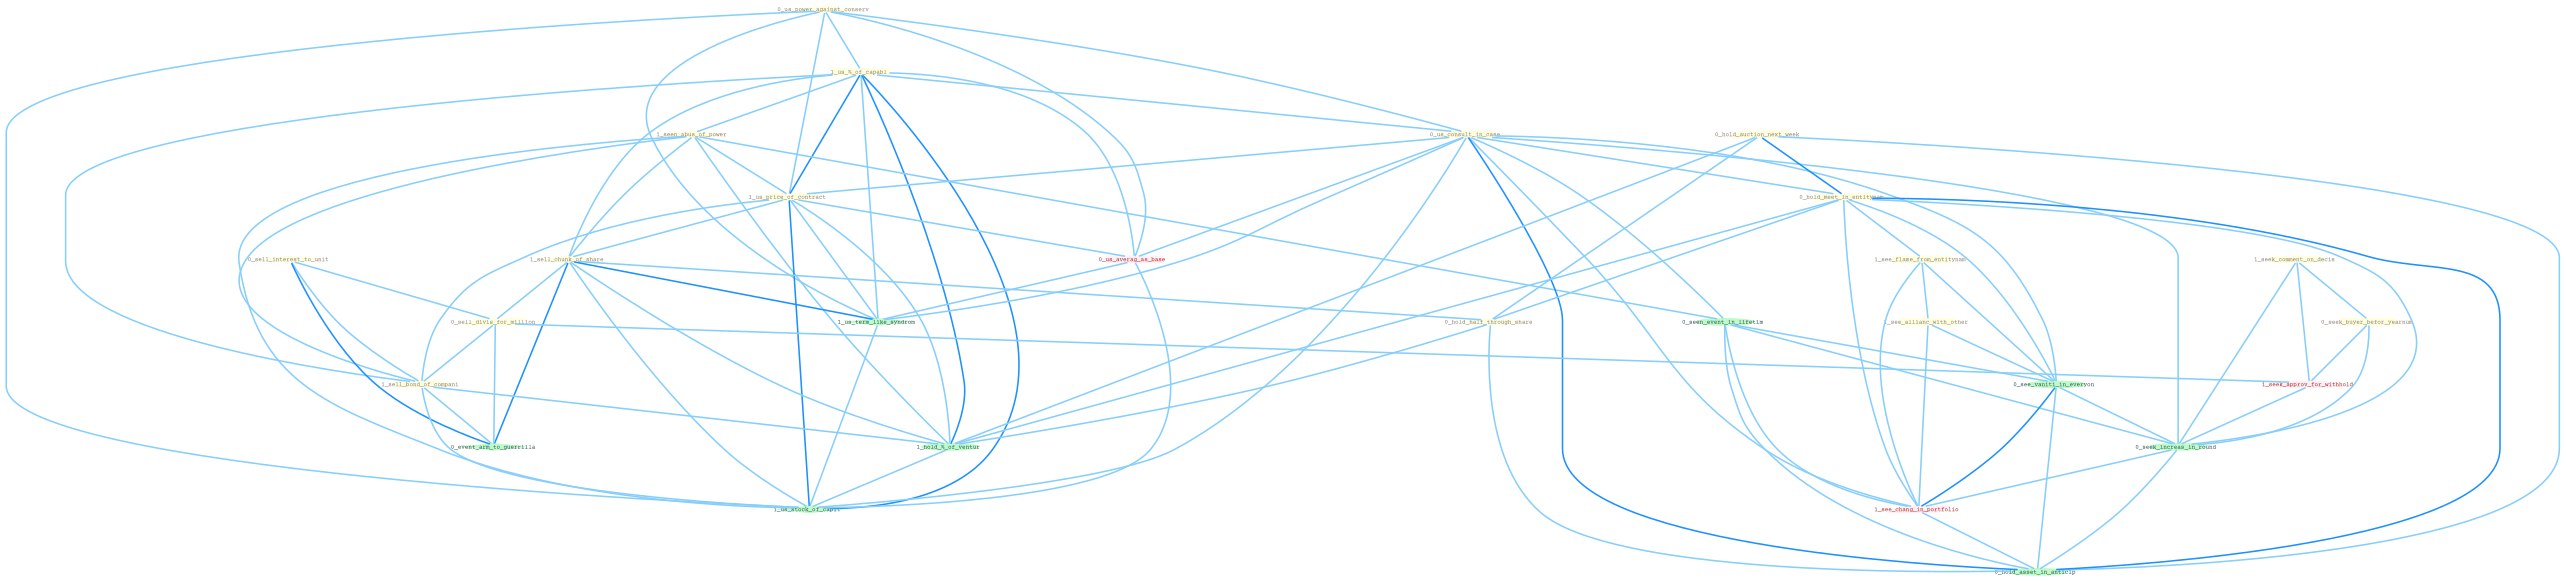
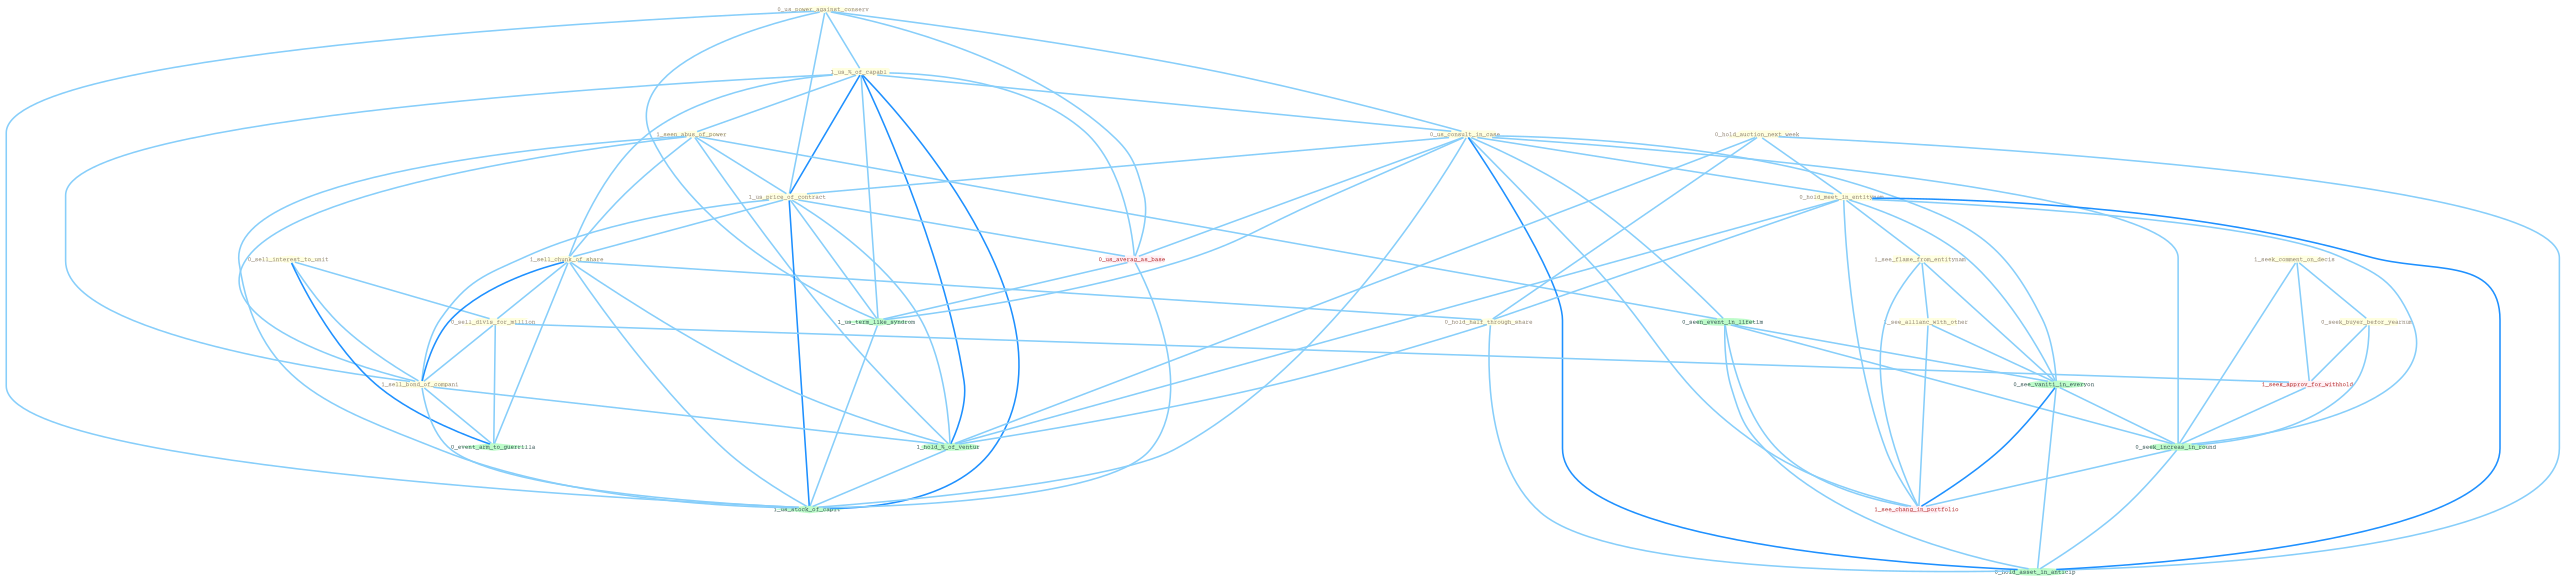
  graph {
    fontname="Courier Prime"
    node [color="#ffffe0" fixedsize=true fontcolor="#8b7d6b" fontname="Courier Prime" fontsize=4 shape=diamond style=filled]
    edge [color="#87cefa" fontname="Courier Prime" w=1]
    "0_us_power_against_conserv " [height=.06 width=.5]
    "1_us_%_of_capabl " [height=.06 shape=note width=.5]
    "1_seek_comment_on_decis " [height=.06 shape=ellipse width=.5]
    "1_seen_abus_of_power " [height=.06 width=.5]
    "0_us_consult_in_case " [height=.06 shape=note width=.5]
    "0_sell_interest_to_unit " [height=.06 width=.5]
    "0_hold_auction_next_week " [height=.06 shape=parallelogram width=.5]
    "0_hold_meet_in_entitynam " [height=.06 shape=note width=.5]
    "1_us_price_of_contract " [height=.06 shape=parallelogram width=.5]
    "1_sell_chunk_of_share " [height=.06 width=.5]
    "1_see_flame_from_entitynam " [height=.06 shape=note width=.5]
    "0_hold_half_through_share " [height=.06 width=.5]
    "1_see_allianc_with_other " [height=.06 shape=note width=.5]
    "0_seek_buyer_befor_yearnum " [height=.06 shape=note width=.5]
    "0_sell_divis_for_million " [height=.06 shape=parallelogram width=.5]
    "1_sell_bond_of_compani " [height=.06 shape=ellipse width=.5]
    "0_us_averag_as_base " [color="#fff0f5" fontcolor="#b22222" height=.06 shape=note width=.5]
    "1_seek_approv_for_withhold " [color="#fff0f5" fontcolor="#b22222" height=.06 shape=ellipse width=.5]
    "1_see_chang_in_portfolio " [color="#fff0f5" fontcolor="#b22222" height=.06 shape=parallelogram width=.5]
    "1_us_term_like_syndrom " [color="#BDFCC9" fontcolor="#2f4f4f" height=.06 width=.5]
    "1_us_stock_of_capit " [color="#BDFCC9" fontcolor="#2f4f4f" height=.06 width=.5]
    "1_hold_%_of_ventur " [color="#BDFCC9" fontcolor="#2f4f4f" height=.06 shape=ellipse width=.5]
    "0_seek_increas_in_round " [color="#BDFCC9" fontcolor="#2f4f4f" height=.06 shape=ellipse width=.5]
    "0_seen_event_in_lifetim " [color="#BDFCC9" fontcolor="#2f4f4f" height=.06 shape=ellipse width=.5]
    "0_see_vaniti_in_everyon " [color="#BDFCC9" fontcolor="#2f4f4f" height=.06 shape=ellipse width=.5]
    "0_hold_asset_in_anticip " [color="#BDFCC9" fontcolor="#2f4f4f" height=.06 shape=ellipse width=.5]
    n27 [color="#BDFCC9" fontcolor="#2f4f4f" height=.06 label="0_event_arm_to_guerrilla" width=.5]
    subgraph sub_1 {
      "0_us_power_against_conserv "
      "1_us_%_of_capabl "
      "1_seek_comment_on_decis "
      "1_seen_abus_of_power "
      "0_us_consult_in_case "
      "0_sell_interest_to_unit "
      "0_hold_auction_next_week "
      "0_hold_meet_in_entitynam "
      "1_us_price_of_contract "
      "1_sell_chunk_of_share "
      "1_see_flame_from_entitynam "
      "0_hold_half_through_share "
      "1_see_allianc_with_other "
      "0_seek_buyer_befor_yearnum "
      "0_sell_divis_for_million "
      "1_sell_bond_of_compani "
    }
    subgraph sub_2 {
      "0_us_averag_as_base "
      "1_seek_approv_for_withhold "
      "1_see_chang_in_portfolio "
    }
    "0_us_power_against_conserv " -- "1_us_%_of_capabl "
    "0_us_power_against_conserv " -- "0_us_consult_in_case "
    "0_us_power_against_conserv " -- "1_us_price_of_contract "
    "0_us_power_against_conserv " -- "0_us_averag_as_base "
    "0_us_power_against_conserv " -- "1_us_term_like_syndrom "
    "0_us_power_against_conserv " -- "1_us_stock_of_capit "
    "1_us_%_of_capabl " -- "1_seen_abus_of_power "
    "1_us_%_of_capabl " -- "0_us_consult_in_case "
    "1_us_%_of_capabl " -- "1_us_price_of_contract " [color="#1e90ff" w=2]
    "1_us_%_of_capabl " -- "1_sell_chunk_of_share "
    "1_us_%_of_capabl " -- "1_sell_bond_of_compani "
    "1_us_%_of_capabl " -- "0_us_averag_as_base "
    "1_us_%_of_capabl " -- "1_us_term_like_syndrom "
    "1_us_%_of_capabl " -- "1_us_stock_of_capit " [color="#1e90ff" w=2]
    "1_us_%_of_capabl " -- "1_hold_%_of_ventur " [color="#1e90ff" w=2]
    "1_seek_comment_on_decis " -- "0_seek_buyer_befor_yearnum "
    "1_seek_comment_on_decis " -- "1_seek_approv_for_withhold "
    "1_seek_comment_on_decis " -- "0_seek_increas_in_round "
    "1_seen_abus_of_power " -- "1_us_price_of_contract "
    "1_seen_abus_of_power " -- "1_sell_chunk_of_share "
    "1_seen_abus_of_power " -- "1_sell_bond_of_compani "
    "1_seen_abus_of_power " -- "1_us_stock_of_capit "
    "1_seen_abus_of_power " -- "1_hold_%_of_ventur "
    "1_seen_abus_of_power " -- "0_seen_event_in_lifetim "
    "0_us_consult_in_case " -- "0_hold_meet_in_entitynam "
    "0_us_consult_in_case " -- "1_us_price_of_contract "
    "0_us_consult_in_case " -- "0_us_averag_as_base "
    "0_us_consult_in_case " -- "1_see_chang_in_portfolio "
    "0_us_consult_in_case " -- "1_us_term_like_syndrom "
    "0_us_consult_in_case " -- "1_us_stock_of_capit "
    "0_us_consult_in_case " -- "0_seek_increas_in_round "
    "0_us_consult_in_case " -- "0_seen_event_in_lifetim "
    "0_us_consult_in_case " -- "0_see_vaniti_in_everyon "
    "0_us_consult_in_case " -- "0_hold_asset_in_anticip " [color="#1e90ff"]
    "0_sell_interest_to_unit " -- "0_sell_divis_for_million "
    "0_sell_interest_to_unit " -- "1_sell_bond_of_compani "
    "0_sell_interest_to_unit " -- n27 [color="#1e90ff" w=2]
-   "0_hold_auction_next_week " -- "0_hold_meet_in_entitynam " [color="#1e90ff"]
+   "0_hold_auction_next_week " -- "0_hold_meet_in_entitynam "
    "0_hold_auction_next_week " -- "0_hold_half_through_share "
    "0_hold_auction_next_week " -- "1_hold_%_of_ventur "
    "0_hold_auction_next_week " -- "0_hold_asset_in_anticip "
    "0_hold_meet_in_entitynam " -- "1_see_flame_from_entitynam "
    "0_hold_meet_in_entitynam " -- "0_hold_half_through_share "
    "0_hold_meet_in_entitynam " -- "1_see_chang_in_portfolio "
    "0_hold_meet_in_entitynam " -- "1_hold_%_of_ventur "
    "0_hold_meet_in_entitynam " -- "0_seek_increas_in_round "
    "0_hold_meet_in_entitynam " -- "0_see_vaniti_in_everyon "
    "0_hold_meet_in_entitynam " -- "0_hold_asset_in_anticip " [color="#1e90ff" w=2]
    "1_us_price_of_contract " -- "1_sell_chunk_of_share "
    "1_us_price_of_contract " -- "1_sell_bond_of_compani "
    "1_us_price_of_contract " -- "0_us_averag_as_base "
    "1_us_price_of_contract " -- "1_us_term_like_syndrom "
    "1_us_price_of_contract " -- "1_us_stock_of_capit " [color="#1e90ff" w=2]
    "1_us_price_of_contract " -- "1_hold_%_of_ventur "
    "1_sell_chunk_of_share " -- "0_hold_half_through_share "
    "1_sell_chunk_of_share " -- "0_sell_divis_for_million "
-   "1_sell_chunk_of_share " -- "1_us_term_like_syndrom " [color="#1e90ff" w=2]
+   "1_sell_chunk_of_share " -- "1_sell_bond_of_compani " [color="#1e90ff" w=2]
    "1_sell_chunk_of_share " -- "1_us_stock_of_capit "
    "1_sell_chunk_of_share " -- "1_hold_%_of_ventur "
-   "1_sell_chunk_of_share " -- n27 [color="#1e90ff"]
+   "1_sell_chunk_of_share " -- n27
    "1_see_flame_from_entitynam " -- "1_see_allianc_with_other "
    "1_see_flame_from_entitynam " -- "1_see_chang_in_portfolio "
    "1_see_flame_from_entitynam " -- "0_see_vaniti_in_everyon "
    "0_hold_half_through_share " -- "1_hold_%_of_ventur "
    "0_hold_half_through_share " -- "0_hold_asset_in_anticip "
    "1_see_allianc_with_other " -- "1_see_chang_in_portfolio "
    "1_see_allianc_with_other " -- "0_see_vaniti_in_everyon "
    "0_seek_buyer_befor_yearnum " -- "1_seek_approv_for_withhold "
    "0_seek_buyer_befor_yearnum " -- "0_seek_increas_in_round "
    "0_sell_divis_for_million " -- "1_sell_bond_of_compani "
    "0_sell_divis_for_million " -- "1_seek_approv_for_withhold "
    "0_sell_divis_for_million " -- n27
    "1_sell_bond_of_compani " -- "1_us_stock_of_capit "
    "1_sell_bond_of_compani " -- "1_hold_%_of_ventur "
    "1_sell_bond_of_compani " -- n27
    "0_us_averag_as_base " -- "1_us_term_like_syndrom "
    "0_us_averag_as_base " -- "1_us_stock_of_capit "
    "1_seek_approv_for_withhold " -- "0_seek_increas_in_round "
-   "1_see_chang_in_portfolio " -- "0_hold_asset_in_anticip "
    "1_us_term_like_syndrom " -- "1_us_stock_of_capit "
    "1_hold_%_of_ventur " -- "1_us_stock_of_capit "
    "0_seek_increas_in_round " -- "1_see_chang_in_portfolio "
    "0_seek_increas_in_round " -- "0_hold_asset_in_anticip "
    "0_seen_event_in_lifetim " -- "1_see_chang_in_portfolio "
    "0_seen_event_in_lifetim " -- "0_seek_increas_in_round "
    "0_seen_event_in_lifetim " -- "0_see_vaniti_in_everyon "
    "0_seen_event_in_lifetim " -- "0_hold_asset_in_anticip "
    "0_see_vaniti_in_everyon " -- "1_see_chang_in_portfolio " [color="#1e90ff" w=2]
    "0_see_vaniti_in_everyon " -- "0_seek_increas_in_round "
    "0_see_vaniti_in_everyon " -- "0_hold_asset_in_anticip "
  }
